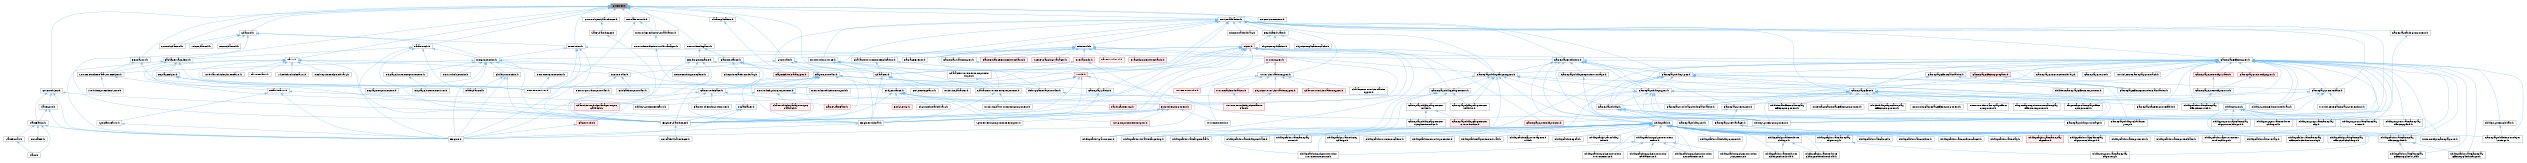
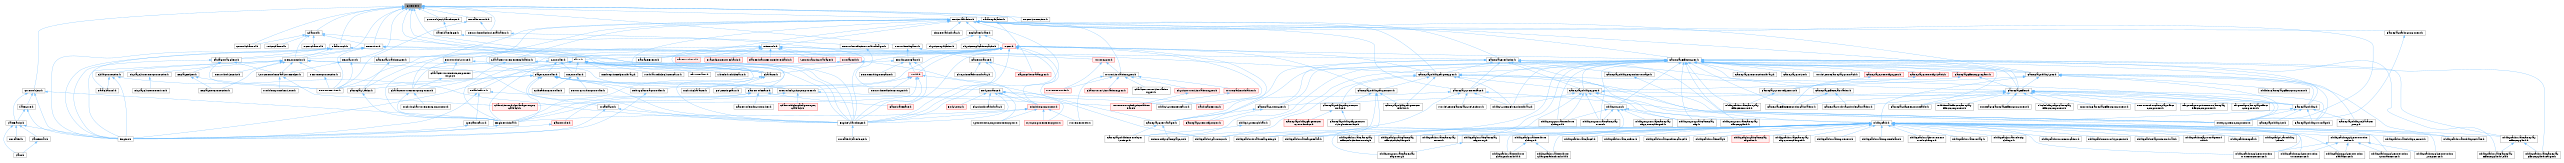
  digraph {
    fontname="DejaVu Serif"
    node [color=grey40 fillcolor=white fontname="DejaVu Serif" fontsize=10 shape=box style=filled]
    edge [color=steelblue1 dir=back fontname="DejaVu Serif" fontsize=10 labelfontname=Helvetica labelfontsize=10 style=solid]
    n1 [color=gray40 fillcolor=grey60 fontcolor=black height=0.2 label="CoreNet.h" width=0.4]
    n2 [height=0.2 label="Channel.h" width=0.4]
    n3 [height=0.2 label="ControlChannel.h" width=0.4]
    n4 [height=0.2 label="NetDriver.h" width=0.4]
    n5 [height=0.2 label="Character.h" width=0.4]
    n6 [height=0.2 label="Controller.h" width=0.4]
    n7 [height=0.2 label="CoreUObject.h" width=0.4]
    n8 [height=0.2 label="CoreUObjectSharedPCH.h" width=0.4]
    n9 [height=0.2 label="DataBunch.h" width=0.4]
    n10 [height=0.2 label="PackageMapClient.h" width=0.4]
    n11 [height=0.2 label="DataReplication.h" width=0.4]
    n12 [height=0.2 label="GameplayTasksComponent.h" width=0.4]
    n13 [height=0.2 label="NetSerialization.h" width=0.4]
    n14 [height=0.2 label="Pawn.h" width=0.4]
    n15 [height=0.2 label="NetworkDelegates.h" width=0.4]
    n16 [height=0.2 label="NetworkPredictionSerialization.h" width=0.4]
    n17 [height=0.2 label="RPCDoSDetection.h" width=0.4]
    n18 [height=0.2 label="RepLayout.h" width=0.4]
    n19 [height=0.2 label="UnrealNetwork.h" width=0.4]
    n20 [height=0.2 label="ActorChannel.h" width=0.4]
    n21 [height=0.2 label="EngineSharedPCH.h" width=0.4]
    n22 [height=0.2 label="NetConnection.h" width=0.4]
    n23 [height=0.2 label="VoiceChannel.h" width=0.4]
    n24 [height=0.2 label="Engine.h" width=0.4]
    n25 [height=0.2 label="DemoNetDriver.h" width=0.4]
    n26 [height=0.2 label="GameplayPrediction.h" width=0.4]
    n27 [height=0.2 label="ArchVisCharacter.h" width=0.4]
    n28 [height=0.2 label="EQSTestingPawn.h" width=0.4]
    n29 [height=0.2 label="EngineMinimal.h" width=0.4]
    n30 [height=0.2 label="AIController.h" width=0.4]
    n31 [height=0.2 label="PlayerController.h" width=0.4]
    n32 [height=0.2 label="SlateBasics.h" width=0.4]
    n33 [height=0.2 label="SlateCore.h" width=0.4]
    n34 [height=0.2 label="SlateSharedPCH.h" width=0.4]
    n35 [height=0.2 label="DataChannel.h" width=0.4]
    n36 [height=0.2 label="StructNetTokenDataStoreHelper.h" width=0.4]
    n37 [height=0.2 label="ReplayHelper.h" width=0.4]
    n38 [color=red fillcolor="#FFF0F0" height=0.2 label="PlayInEditorDataTypes.h" width=0.4]
    n39 [height=0.2 label="AbilitySystemComponent.h" width=0.4]
    n40 [height=0.2 label="GameplayAbilitySpec.h" width=0.4]
    n41 [height=0.2 label="GameplayEffect.h" width=0.4]
    n42 [height=0.2 label="GameplayAbilityTargetTypes.h" width=0.4]
    n43 [height=0.2 label="GameplayCueInterface.h" width=0.4]
    n44 [height=0.2 label="CharacterMovementComponent.h" width=0.4]
    n45 [height=0.2 label="CharacterMovementReplication.h" width=0.4]
    n46 [height=0.2 label="DamageEvents.h" width=0.4]
    n47 [height=0.2 label="GameplayEffectTypes.h" width=0.4]
    n48 [height=0.2 label="HitResult.h" width=0.4]
    n49 [height=0.2 label="MoverSimulationTypes.h" width=0.4]
    n50 [height=0.2 label="KismetMathLibrary.h" width=0.4]
    n51 [height=0.2 label="ReplicatedState.h" width=0.4]
    n52 [height=0.2 label="RootMotionSource.h" width=0.4]
    n53 [height=0.2 label="GameModeBase.h" width=0.4]
    n54 [height=0.2 label="AIBlueprintHelperLibrary.h" width=0.4]
    n55 [height=0.2 label="DefaultPawn.h" width=0.4]
    n56 [height=0.2 label="ModularVehicleClusterPawn.h" width=0.4]
    n57 [height=0.2 label="PawnIterator.h" width=0.4]
    n58 [height=0.2 label="WheeledVehiclePawn.h" width=0.4]
    n59 [height=0.2 label="GameInstance.h" width=0.4]
    n60 [height=0.2 label="PendingNetGame.h" width=0.4]
    n61 [height=0.2 label="NetworkPredictionWorldManager.h" width=0.4]
    n62 [height=0.2 label="UnrealEdSharedPCH.h" width=0.4]
    n63 [height=0.2 label="ChildConnection.h" width=0.4]
    n64 [height=0.2 label="DemoNetConnection.h" width=0.4]
    n65 [height=0.2 label="DisplayClusterNetConnection.h" width=0.4]
    n66 [height=0.2 label="NetworkObjectList.h" width=0.4]
    n67 [height=0.2 label="NetworkPhysicsComponent.h" width=0.4]
    n68 [height=0.2 label="ReplayNetConnection.h" width=0.4]
    n69 [height=0.2 label="DisplayClusterNetDriver.h" width=0.4]
    n70 [color=red fillcolor="#FFF0F0" height=0.2 label="ChaosSimModuleManagerAsync\lCallback.h" width=0.4]
    n71 [color=red fillcolor="#FFF0F0" height=0.2 label="ChaosVehicleManagerAsync\lCallback.h" width=0.4]
    n72 [color=red fillcolor="#FFF0F0" height=0.2 label="MoverNetworkPhysicsLiaison\lBase.h" width=0.4]
    n73 [height=0.2 label="ModuleInputTokenStore.h" width=0.4]
    n74 [height=0.2 label="AbilityTask.h" width=0.4]
    n75 [height=0.2 label="GameplayAbilityRepAnimMontage.h" width=0.4]
    n76 [height=0.2 label="GameplayAbilityTypes.h" width=0.4]
    n77 [height=0.2 label="GameplayCue_Types.h" width=0.4]
    n78 [height=0.2 label="GameplayCueManager.h" width=0.4]
    n79 [height=0.2 label="AbilityTask_ApplyRootMotion\lConstantForce.h" width=0.4]
    n80 [height=0.2 label="AbilityTask_ApplyRootMotion\lJumpForce.h" width=0.4]
    n81 [height=0.2 label="AbilityTask_ApplyRootMotion\lMoveToActorForce.h" width=0.4]
    n82 [height=0.2 label="AbilityTask_ApplyRootMotion\lMoveToForce.h" width=0.4]
    n83 [height=0.2 label="AbilityTask_ApplyRootMotion\lRadialForce.h" width=0.4]
    n84 [height=0.2 label="AbilityTask_ApplyRootMotion\l_Base.h" width=0.4]
    n85 [height=0.2 label="AbilityTask_MoveToLocation.h" width=0.4]
    n86 [height=0.2 label="AbilityTask_NetworkSyncPoint.h" width=0.4]
    n87 [height=0.2 label="AbilityTask_PlayAnimAndWait.h" width=0.4]
    n88 [height=0.2 label="AbilityTask_PlayMontageAnd\lWait.h" width=0.4]
    n89 [height=0.2 label="AbilityTask_Repeat.h" width=0.4]
    n90 [height=0.2 label="AbilityTask_SpawnActor.h" width=0.4]
    n91 [height=0.2 label="AbilityTask_StartAbility\lState.h" width=0.4]
    n92 [height=0.2 label="AbilityTask_VisualizeTargeting.h" width=0.4]
    n93 [height=0.2 label="AbilityTask_WaitAbilityActivate.h" width=0.4]
    n94 [height=0.2 label="AbilityTask_WaitAbilityCommit.h" width=0.4]
    n95 [height=0.2 label="AbilityTask_WaitAttribute\lChange.h" width=0.4]
    n96 [height=0.2 label="AbilityTask_WaitAttribute\lChangeRatioThreshold.h" width=0.4]
    n97 [height=0.2 label="AbilityTask_WaitAttribute\lChangeThreshold.h" width=0.4]
    n98 [height=0.2 label="AbilityTask_WaitCancel.h" width=0.4]
    n99 [height=0.2 label="AbilityTask_WaitConfirm.h" width=0.4]
    n100 [height=0.2 label="AbilityTask_WaitConfirmCancel.h" width=0.4]
    n101 [height=0.2 label="AbilityTask_WaitDelay.h" width=0.4]
    n102 [height=0.2 label="AbilityTask_WaitGameplay\lEffectApplied.h" width=0.4]
    n103 [height=0.2 label="AbilityTask_WaitGameplay\lEffectBlockedImmunity.h" width=0.4]
    n104 [height=0.2 label="AbilityTask_WaitGameplay\lEffectStackChange.h" width=0.4]
    n105 [height=0.2 label="AbilityTask_WaitGameplay\lEvent.h" width=0.4]
    n106 [color=red fillcolor="#FFF0F0" height=0.2 label="AbilityTask_WaitGameplay\lTagBase.h" width=0.4]
    n107 [height=0.2 label="AbilityTask_WaitGameplay\lTagCountChanged.h" width=0.4]
    n108 [height=0.2 label="AbilityTask_WaitGameplay\lTagQuery.h" width=0.4]
    n109 [height=0.2 label="AbilityTask_WaitInputPress.h" width=0.4]
    n110 [height=0.2 label="AbilityTask_WaitInputRelease.h" width=0.4]
    n111 [height=0.2 label="AbilityTask_WaitMovement\lModeChange.h" width=0.4]
    n112 [height=0.2 label="AbilityTask_WaitOverlap.h" width=0.4]
    n113 [height=0.2 label="AbilityTask_WaitTargetData.h" width=0.4]
    n114 [height=0.2 label="AbilityTask_WaitVelocity\lChange.h" width=0.4]
    n115 [height=0.2 label="AbilitiesGameplayEffectComponent.h" width=0.4]
    n116 [height=0.2 label="GameplayAbility.h" width=0.4]
    n117 [height=0.2 label="GameplayAbility_Character\lJump.h" width=0.4]
    n118 [height=0.2 label="GameplayAbility_Montage.h" width=0.4]
    n119 [height=0.2 label="AbilityAsync.h" width=0.4]
    n120 [height=0.2 label="AbilityAsync_WaitAttribute\lChanged.h" width=0.4]
    n121 [height=0.2 label="AbilityAsync_WaitGameplay\lEvent.h" width=0.4]
    n122 [height=0.2 label="AbilityAsync_WaitGameplay\lTag.h" width=0.4]
    n123 [height=0.2 label="AbilitySystemBlueprintLibrary.h" width=0.4]
    n124 [height=0.2 label="AdditionalEffectsGameplay\lEffectComponent.h" width=0.4]
    n125 [height=0.2 label="AssetTagsGameplayEffectComponent.h" width=0.4]
    n126 [height=0.2 label="BlockAbilityTagsGameplay\lEffectComponent.h" width=0.4]
    n127 [height=0.2 label="GameplayEffectExecutionCalculation.h" width=0.4]
    n128 [height=0.2 label="GameplayModMagnitudeCalculation.h" width=0.4]
    n129 [height=0.2 label="GameplayTagResponseTable.h" width=0.4]
    n130 [height=0.2 label="ImmunityGameplayEffectComponent.h" width=0.4]
    n131 [height=0.2 label="RemoveOtherGameplayEffect\lComponent.h" width=0.4]
    n132 [height=0.2 label="TargetTagRequirementsGameplay\lEffectComponent.h" width=0.4]
    n133 [height=0.2 label="TargetTagsGameplayEffect\lComponent.h" width=0.4]
    n134 [color=red fillcolor="#FFF0F0" height=0.2 label="GameplayCueNotify_Actor.h" width=0.4]
    n135 [height=0.2 label="AnimNotify_GameplayCue.h" width=0.4]
    n136 [height=0.2 label="GameplayAbilitiesDeveloper\lSettings.h" width=0.4]
    n137 [height=0.2 label="GameplayAbilityTargetActor.h" width=0.4]
    n138 [height=0.2 label="GameplayAbilityTargetActor\l_Radius.h" width=0.4]
    n139 [height=0.2 label="GameplayAbilityTargetActor\l_Trace.h" width=0.4]
    n140 [height=0.2 label="AbilitySystemTestPawn.h" width=0.4]
    n141 [height=0.2 label="MovieSceneGameplayCueSections.h" width=0.4]
    n142 [height=0.2 label="AbilityTask_WaitGameplay\lEffectApplied_Self.h" width=0.4]
    n143 [height=0.2 label="AbilityTask_WaitGameplay\lEffectApplied_Target.h" width=0.4]
    n144 [height=0.2 label="AbilityTask_WaitGameplay\lEffectRemoved.h" width=0.4]
    n145 [height=0.2 label="AbilityAsync_WaitGameplay\lTagQuery.h" width=0.4]
    n146 [height=0.2 label="GameplayAbilitySet.h" width=0.4]
    n147 [height=0.2 label="AbilityAsync_WaitGameplay\lEffectApplied.h" width=0.4]
    n148 [height=0.2 label="AbilityAsync_WaitGameplay\lTagCountChanged.h" width=0.4]
    n149 [color=red fillcolor="#FFF0F0" height=0.2 label="GameplayAbilityTargetActor\l_GroundTrace.h" width=0.4]
    n150 [height=0.2 label="GameplayAbilityTargetActor\l_SingleLineTrace.h" width=0.4]
    n151 [height=0.2 label="DetourCrowdAIController.h" width=0.4]
    n152 [height=0.2 label="GridPathAIController.h" width=0.4]
    n153 [height=0.2 label="BodyInstance.h" width=0.4]
    n154 [height=0.2 label="DebugCameraController.h" width=0.4]
    n155 [height=0.2 label="GameplayStatics.h" width=0.4]
    n156 [height=0.2 label="LocalPlayer.h" width=0.4]
    n157 [color=red fillcolor="#FFF0F0" height=0.2 label="BodySetup.h" width=0.4]
    n158 [color=red fillcolor="#FFF0F0" height=0.2 label="ISMComponentDescriptor.h" width=0.4]
    n159 [color=red fillcolor="#FFF0F0" height=0.2 label="LandscapeProxy.h" width=0.4]
    n160 [height=0.2 label="PhysicsThreadLibrary.h" width=0.4]
    n161 [color=red fillcolor="#FFF0F0" height=0.2 label="PrimitiveComponent.h" width=0.4]
    n162 [height=0.2 label="SplineMeshComponentDescriptor.h" width=0.4]
    n163 [color=red fillcolor="#FFF0F0" height=0.2 label="GameMode.h" width=0.4]
    n164 [height=0.2 label="GameModeInfoCustomizer.h" width=0.4]
    n165 [color=red fillcolor="#FFF0F0" height=0.2 label="GameStateBase.h" width=0.4]
    n166 [height=0.2 label="MovementUtils.h" width=0.4]
    n167 [height=0.2 label="Slate.h" width=0.4]
    n168 [height=0.2 label="SlateExtras.h" width=0.4]
    n169 [height=0.2 label="UnrealEd.h" width=0.4]
    n170 [height=0.2 label="ArchVisCharMovementComponent.h" width=0.4]
    n171 [height=0.2 label="AbilitySystemGlobals.h" width=0.4]
    n172 [height=0.2 label="GameplayCueFunctionLibrary.h" width=0.4]
    n173 [color=red fillcolor="#FFF0F0" height=0.2 label="GameplayCueNotifyTypes.h" width=0.4]
    n174 [color=red fillcolor="#FFF0F0" height=0.2 label="GameplayCueNotify_Static.h" width=0.4]
    n175 [height=0.2 label="GameplayCueSet.h" width=0.4]
    n176 [color=red fillcolor="#FFF0F0" height=0.2 label="GameplayEffectAggregator.h" width=0.4]
    n177 [height=0.2 label="GameplayEffectCalculation.h" width=0.4]
    n178 [height=0.2 label="MovieSceneGameplayCueTrack.h" width=0.4]
    n179 [color=red fillcolor="#FFF0F0" height=0.2 label="BaseBrushTool.h" width=0.4]
    n180 [color=red fillcolor="#FFF0F0" height=0.2 label="DragAlignmentMechanic.h" width=0.4]
    n181 [height=0.2 label="GameplayStaticsTypes.h" width=0.4]
    n182 [color=red fillcolor="#FFF0F0" height=0.2 label="MoverTypes.h" width=0.4]
    n183 [color=red fillcolor="#FFF0F0" height=0.2 label="OverlapInfo.h" width=0.4]
    n184 [color=red fillcolor="#FFF0F0" height=0.2 label="PlaneDistanceFromHitMechanic.h" width=0.4]
    n185 [color=red fillcolor="#FFF0F0" height=0.2 label="SceneSnappingManager.h" width=0.4]
    n186 [color=red fillcolor="#FFF0F0" height=0.2 label="MovementMode.h" width=0.4]
    n187 [color=red fillcolor="#FFF0F0" height=0.2 label="ChaosMoverSimulationTypes.h" width=0.4]
    n188 [height=0.2 label="CharacterMoverSimulation\lTypes.h" width=0.4]
    n189 [color=red fillcolor="#FFF0F0" height=0.2 label="MoverBackendLiaison.h" width=0.4]
    n190 [color=red fillcolor="#FFF0F0" height=0.2 label="PhysicsMoverSimulationTypes.h" width=0.4]
    n191 [color=red fillcolor="#FFF0F0" height=0.2 label="Actor.h" width=0.4]
    n192 [height=0.2 label="PhysicsReplication.h" width=0.4]
    n193 [height=0.2 label="PhysicsReplicationCache.h" width=0.4]
    n194 [height=0.2 label="CharacterMovementComponent\lAsync.h" width=0.4]
    n195 [height=0.2 label="GameplayCueNotify_Burst.h" width=0.4]
    n196 [color=red fillcolor="#FFF0F0" height=0.2 label="World.h" width=0.4]
    n197 [height=0.2 label="NetworkPredictionProxyInit.h" width=0.4]
    n198 [height=0.2 label="SpectatorPawn.h" width=0.4]
    n199 [height=0.2 label="BlueprintPlatformLibrary.h" width=0.4]
    n200 [height=0.2 label="DemoPendingNetGame.h" width=0.4]
    n1 -> n2
    n1 -> n3
    n1 -> n4
    n1 -> n5
    n1 -> n6
    n1 -> n7
    n1 -> n8
    n1 -> n9
    n1 -> n10
    n1 -> n11
    n1 -> n12
    n1 -> n13
    n1 -> n14
    n1 -> n15
    n1 -> n16
    n1 -> n17
    n1 -> n18
    n1 -> n19
    n2 -> n3
    n2 -> n4
    n2 -> n20
    n2 -> n21
    n2 -> n22
    n2 -> n23
    n4 -> n21
    n4 -> n22
    n4 -> n24
    n4 -> n25
    n4 -> n26
    n5 -> n27
    n5 -> n28
    n5 -> n29
    n6 -> n21
    n6 -> n29
    n6 -> n30
    n6 -> n31
    n7 -> n24
    n7 -> n29
    n7 -> n32
    n7 -> n33
    n8 -> n34
    n9 -> n10
    n9 -> n21
    n9 -> n22
    n9 -> n24
    n9 -> n35
    n10 -> n24
    n10 -> n25
    n10 -> n36
    n10 -> n37
    n11 -> n38
    n12 -> n39
    n13 -> n5
    n13 -> n21
    n13 -> n26
    n13 -> n31
    n13 -> n39
    n13 -> n40
    n13 -> n41
    n13 -> n42
    n13 -> n43
    n13 -> n44
    n13 -> n45
    n13 -> n46
    n13 -> n47
    n13 -> n48
    n13 -> n49
    n13 -> n50
    n13 -> n51
    n13 -> n52
    n14 -> n5
    n14 -> n21
    n14 -> n29
    n14 -> n30
    n14 -> n53
    n14 -> n54
    n14 -> n55
    n14 -> n56
    n14 -> n57
    n14 -> n58
    n15 -> n59
    n15 -> n60
    n16 -> n61
    n18 -> n25
    n18 -> n36
    n19 -> n16
    n19 -> n25
    n21 -> n62
    n22 -> n21
    n22 -> n24
    n22 -> n36
    n22 -> n63
    n22 -> n64
    n22 -> n65
    n22 -> n66
    n22 -> n67
    n22 -> n68
    n26 -> n39
    n26 -> n40
    n26 -> n41
    n26 -> n42
    n26 -> n43
    n26 -> n74
    n26 -> n75
    n26 -> n76
    n26 -> n77
    n26 -> n78
    n29 -> n24
    n30 -> n151
    n30 -> n152
    n31 -> n21
    n31 -> n25
    n31 -> n29
    n31 -> n53
    n31 -> n67
    n31 -> n153
    n31 -> n154
    n31 -> n155
    n31 -> n156
    n32 -> n24
    n32 -> n167
    n32 -> n168
    n32 -> n169
    n33 -> n24
    n33 -> n32
    n34 -> n21
    n36 -> n70
    n36 -> n73
    n37 -> n25
    n37 -> n68
    n40 -> n39
    n40 -> n41
    n40 -> n74
    n40 -> n76
    n40 -> n115
    n40 -> n116
    n40 -> n117
    n40 -> n118
    n41 -> n39
    n41 -> n77
    n41 -> n116
    n41 -> n118
    n41 -> n124
    n41 -> n125
    n41 -> n126
+   n41 -> n127
    n41 -> n128
    n41 -> n129
    n41 -> n130
    n41 -> n131
    n41 -> n132
    n41 -> n133
    n42 -> n39
    n42 -> n76
    n42 -> n81
    n42 -> n90
    n42 -> n116
    n42 -> n123
    n42 -> n137
    n42 -> n138
    n42 -> n139
    n43 -> n39
    n43 -> n123
    n43 -> n135
    n43 -> n140
    n43 -> n141
    n44 -> n29
    n44 -> n170
    n45 -> n5
    n45 -> n44
    n47 -> n40
    n47 -> n41
    n47 -> n42
    n47 -> n43
    n47 -> n76
    n47 -> n77
    n47 -> n78
    n47 -> n93
    n47 -> n102
    n47 -> n103
    n47 -> n104
    n47 -> n116
    n47 -> n119
    n47 -> n120
    n47 -> n121
    n47 -> n122
    n47 -> n123
    n47 -> n127
    n47 -> n129
    n47 -> n136
    n47 -> n142
    n47 -> n143
    n47 -> n144
    n47 -> n147
    n47 -> n171
    n47 -> n172
    n47 -> n173
    n47 -> n174
    n47 -> n175
    n47 -> n176
    n47 -> n177
    n47 -> n178
    n48 -> n42
    n48 -> n46
    n48 -> n154
    n48 -> n179
    n48 -> n180
    n48 -> n181
    n48 -> n182
    n48 -> n183
    n48 -> n184
    n48 -> n185
    n49 -> n166
    n49 -> n186
    n49 -> n187
    n49 -> n188
    n49 -> n189
    n49 -> n190
    n51 -> n191
    n51 -> n192
    n51 -> n193
    n52 -> n5
    n52 -> n44
    n52 -> n194
    n53 -> n29
    n53 -> n163
    n53 -> n164
    n53 -> n165
    n55 -> n24
    n55 -> n140
    n55 -> n198
    n59 -> n21
    n59 -> n38
    n59 -> n199
    n60 -> n21
    n60 -> n24
    n60 -> n196
    n60 -> n200
    n61 -> n197
    n63 -> n21
    n63 -> n24
    n63 -> n35
    n64 -> n25
    n65 -> n69
    n67 -> n70
    n67 -> n71
    n67 -> n72
    n74 -> n79
    n74 -> n80
    n74 -> n81
    n74 -> n82
    n74 -> n83
    n74 -> n84
    n74 -> n85
    n74 -> n86
    n74 -> n87
    n74 -> n88
    n74 -> n89
    n74 -> n90
    n74 -> n91
    n74 -> n92
    n74 -> n93
    n74 -> n94
    n74 -> n95
    n74 -> n96
    n74 -> n97
    n74 -> n98
    n74 -> n99
    n74 -> n100
    n74 -> n101
    n74 -> n102
    n74 -> n103
    n74 -> n104
    n74 -> n105
    n74 -> n106
    n74 -> n107
    n74 -> n108
    n74 -> n109
    n74 -> n110
    n74 -> n111
    n74 -> n112
    n74 -> n113
    n74 -> n114
    n75 -> n39
    n76 -> n74
    n76 -> n105
    n76 -> n116
    n76 -> n119
    n76 -> n120
    n76 -> n121
    n76 -> n122
    n76 -> n123
    n77 -> n78
    n77 -> n134
    n78 -> n135
    n78 -> n136
    n84 -> n79
    n84 -> n80
    n84 -> n81
    n84 -> n82
    n84 -> n83
    n95 -> n96
    n95 -> n97
    n102 -> n142
    n102 -> n143
    n108 -> n145
    n116 -> n39
    n116 -> n74
    n116 -> n117
    n116 -> n118
    n116 -> n146
    n119 -> n120
    n119 -> n121
    n119 -> n122
    n119 -> n145
    n119 -> n147
    n119 -> n148
    n137 -> n92
    n137 -> n113
    n137 -> n138
    n137 -> n139
    n139 -> n149
    n139 -> n150
    n153 -> n21
    n153 -> n157
    n153 -> n158
    n153 -> n159
    n153 -> n160
    n153 -> n161
    n153 -> n162
    n154 -> n24
    n155 -> n29
    n156 -> n21
    n156 -> n24
    n161 -> n21
    n161 -> n29
    n161 -> n158
    n161 -> n162
    n161 -> n166
    n163 -> n24
    n168 -> n167
    n171 -> n136
    n173 -> n195
    n174 -> n195
    n176 -> n41
    n176 -> n127
    n177 -> n127
    n177 -> n128
    n181 -> n155
    n182 -> n49
    n182 -> n186
    n183 -> n161
    n183 -> n194
    n189 -> n72
    n190 -> n72
    n191 -> n5
    n191 -> n6
+   n191 -> n14
    n191 -> n21
    n191 -> n22
    n191 -> n25
    n191 -> n29
    n191 -> n42
    n191 -> n47
    n191 -> n53
    n191 -> n90
    n191 -> n134
    n191 -> n137
    n191 -> n155
    n191 -> n159
    n191 -> n161
    n191 -> n165
    n191 -> n196
    n194 -> n44
    n195 -> n144
    n196 -> n21
    n196 -> n29
    n196 -> n67
    n196 -> n78
    n196 -> n197
    n198 -> n24
  }
